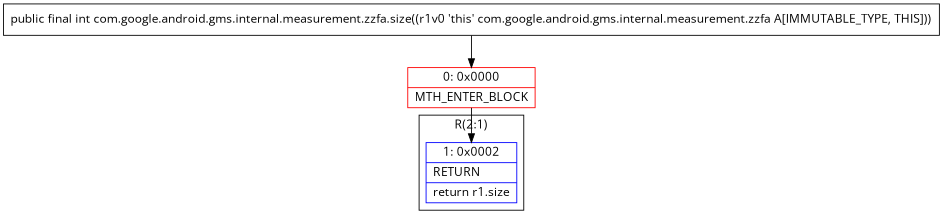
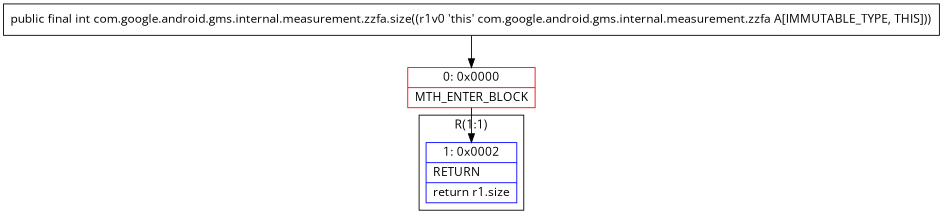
  digraph {
    fontname="Open Sans"
    node [shape=record fontname="Open Sans"]
    edge [fontname="Open Sans"]
    n1 [color=blue label="{1\:\ 0x0002|RETURN\l|return r1.size\l}"]
    n2 [color=red label="{0\:\ 0x0000|MTH_ENTER_BLOCK\l}"]
    n3 [label="{public final int com.google.android.gms.internal.measurement.zzfa.size((r1v0 'this' com.google.android.gms.internal.measurement.zzfa A[IMMUTABLE_TYPE, THIS])) }"]
    subgraph cluster_1 {
-     label="R(2:1)"
+     label="R(1:1)"
      n1
    }
    n2 -> n1
    n3 -> n2
  }
